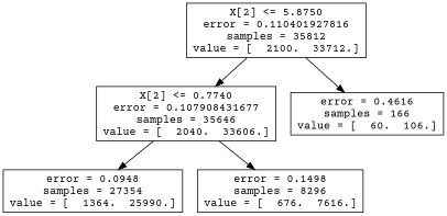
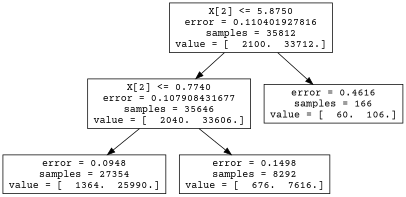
  digraph {
    fontname="Courier Prime"
    node [shape=box fontname="Courier Prime"]
    edge [fontname="Courier Prime"]
    n1 [label="X[2] <= 5.8750\nerror = 0.110401927816\nsamples = 35812\nvalue = [  2100.  33712.]"]
    n2 [label="X[2] <= 0.7740\nerror = 0.107908431677\nsamples = 35646\nvalue = [  2040.  33606.]"]
    n3 [label="error = 0.4616\nsamples = 166\nvalue = [  60.  106.]"]
    n4 [label="error = 0.0948\nsamples = 27354\nvalue = [  1364.  25990.]"]
-   n5 [label="error = 0.1498\nsamples = 8296\nvalue = [  676.  7616.]"]
+   n5 [label="error = 0.1498\nsamples = 8292\nvalue = [  676.  7616.]"]
    n1 -> n2
    n1 -> n3
    n2 -> n4
    n2 -> n5
  }
